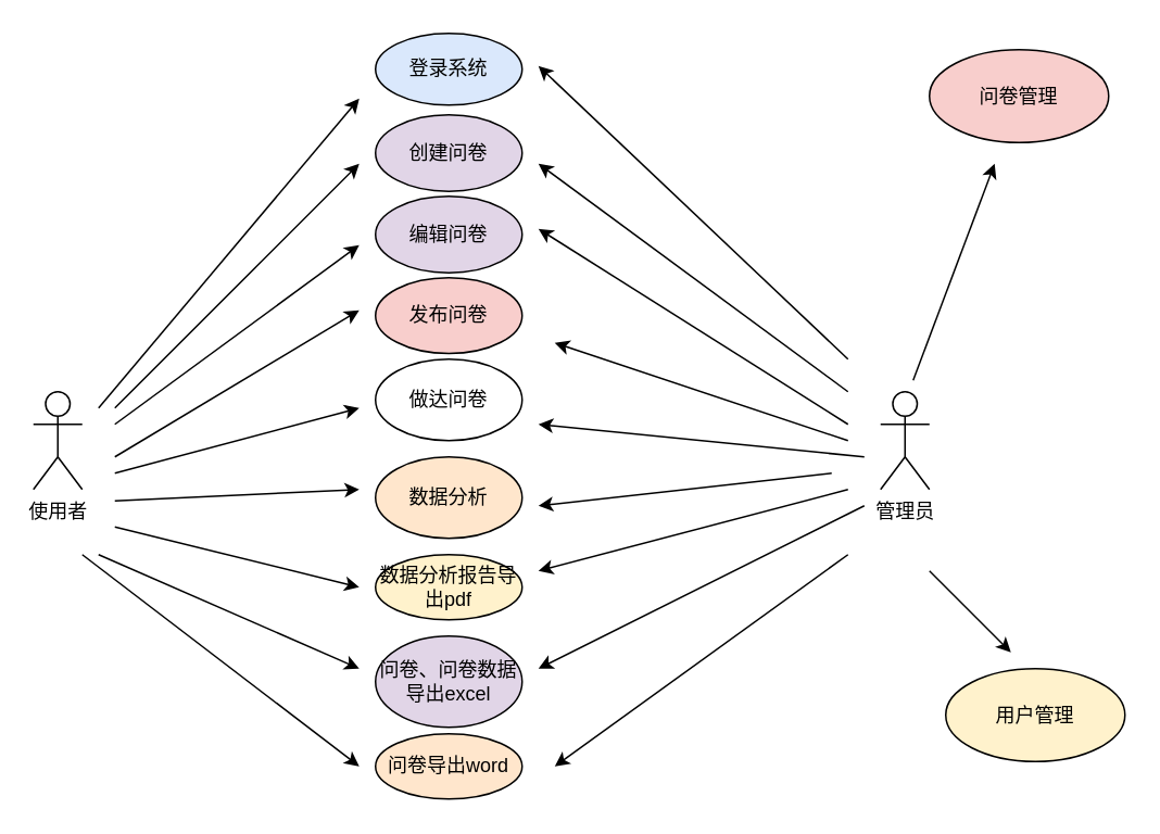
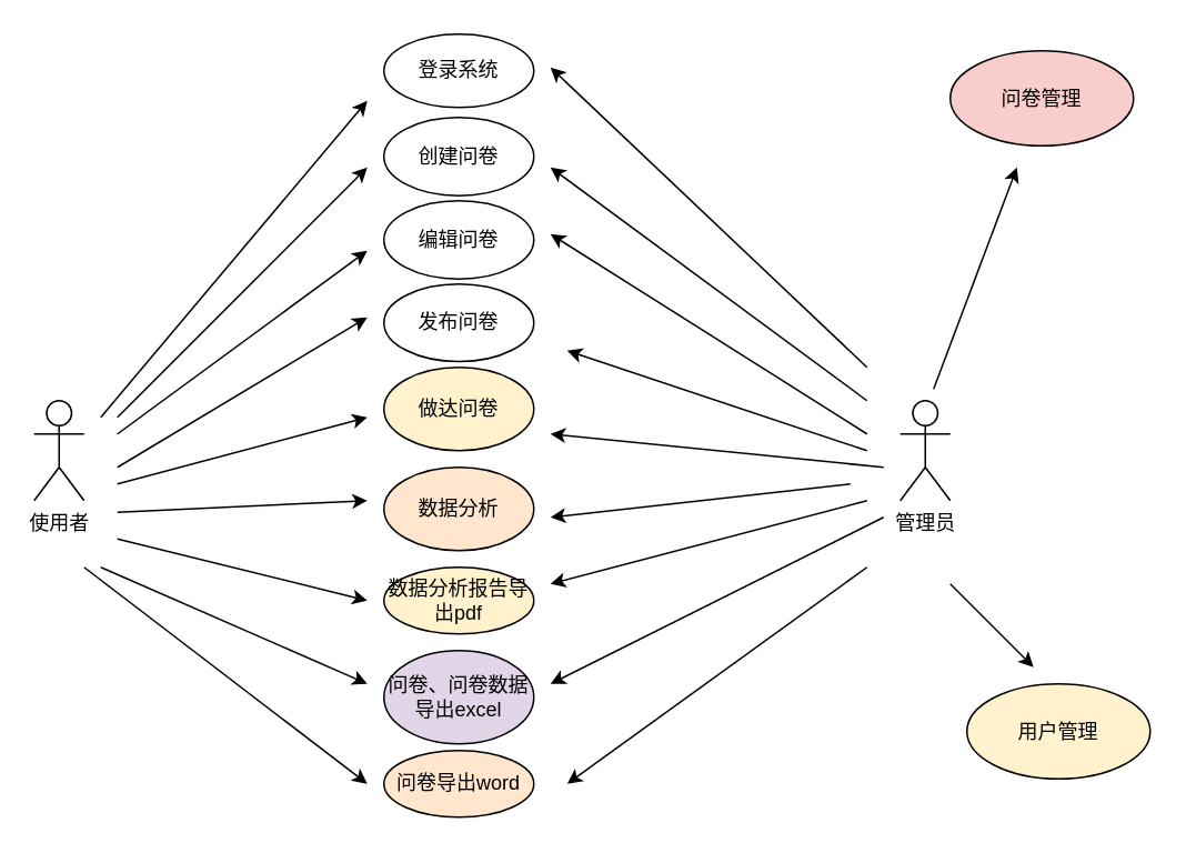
  <mxCell id="0" />
  <mxCell id="1" parent="0" />
  <mxCell id="2" value="使用者&lt;br&gt;" style="shape=umlActor;verticalLabelPosition=bottom;verticalAlign=top;html=1;outlineConnect=0;" vertex="1" parent="1"><mxGeometry x="20" y="240" width="30" height="60" as="geometry" /></mxCell>
  <mxCell id="3" value="管理员&lt;br&gt;" style="shape=umlActor;verticalLabelPosition=bottom;verticalAlign=top;html=1;outlineConnect=0;" vertex="1" parent="1"><mxGeometry x="540" y="240" width="30" height="60" as="geometry" /></mxCell>
- <mxCell id="4" value="创建问卷" style="ellipse;whiteSpace=wrap;html=1;fillColor=#e1d5e7;" vertex="1" parent="1"><mxGeometry x="230" y="70" width="90" height="47" as="geometry" /></mxCell>
+ <mxCell id="4" value="创建问卷" style="ellipse;whiteSpace=wrap;html=1;" vertex="1" parent="1"><mxGeometry x="230" y="70" width="90" height="47" as="geometry" /></mxCell>
  <mxCell id="5" value="用户管理" style="ellipse;whiteSpace=wrap;html=1;fillColor=#fff2cc;" vertex="1" parent="1"><mxGeometry x="580" y="410" width="110" height="57" as="geometry" /></mxCell>
  <mxCell id="6" value="数据分析" style="ellipse;whiteSpace=wrap;html=1;fillColor=#ffe6cc;" vertex="1" parent="1"><mxGeometry x="230" y="280" width="90" height="50" as="geometry" /></mxCell>
  <mxCell id="7" value="数据分析报告导出pdf" style="ellipse;whiteSpace=wrap;html=1;fillColor=#fff2cc;" vertex="1" parent="1"><mxGeometry x="230" y="340" width="90" height="40" as="geometry" /></mxCell>
  <mxCell id="8" value="问卷、问卷数据导出excel" style="ellipse;whiteSpace=wrap;html=1;fillColor=#e1d5e7;" vertex="1" parent="1"><mxGeometry x="230" y="390" width="90" height="56" as="geometry" /></mxCell>
  <mxCell id="9" value="问卷管理" style="ellipse;whiteSpace=wrap;html=1;fillColor=#f8cecc;" vertex="1" parent="1"><mxGeometry x="570" y="30" width="110" height="57" as="geometry" /></mxCell>
- <mxCell id="10" value="发布问卷" style="ellipse;whiteSpace=wrap;html=1;fillColor=#f8cecc;" vertex="1" parent="1"><mxGeometry x="230" y="170" width="90" height="46.5" as="geometry" /></mxCell>
+ <mxCell id="10" value="发布问卷" style="ellipse;whiteSpace=wrap;html=1;" vertex="1" parent="1"><mxGeometry x="230" y="170" width="90" height="46.5" as="geometry" /></mxCell>
  <mxCell id="11" value="问卷导出word" style="ellipse;whiteSpace=wrap;html=1;fillColor=#ffe6cc;" vertex="1" parent="1"><mxGeometry x="230" y="450" width="90" height="40" as="geometry" /></mxCell>
- <mxCell id="12" value="做达问卷" style="ellipse;whiteSpace=wrap;html=1;" vertex="1" parent="1"><mxGeometry x="230" y="220" width="90" height="50" as="geometry" /></mxCell>
- <mxCell id="13" value="登录系统" style="ellipse;whiteSpace=wrap;html=1;fillColor=#dae8fc;" vertex="1" parent="1"><mxGeometry x="230" y="20" width="90" height="44" as="geometry" /></mxCell>
- <mxCell id="14" value="编辑问卷" style="ellipse;whiteSpace=wrap;html=1;fillColor=#e1d5e7;" vertex="1" parent="1"><mxGeometry x="230" y="120" width="90" height="47" as="geometry" /></mxCell>
+ <mxCell id="12" value="做达问卷" style="ellipse;whiteSpace=wrap;html=1;fillColor=#fff2cc;" vertex="1" parent="1"><mxGeometry x="230" y="220" width="90" height="50" as="geometry" /></mxCell>
+ <mxCell id="13" value="登录系统" style="ellipse;whiteSpace=wrap;html=1;" vertex="1" parent="1"><mxGeometry x="230" y="20" width="90" height="44" as="geometry" /></mxCell>
+ <mxCell id="14" value="编辑问卷" style="ellipse;whiteSpace=wrap;html=1;" vertex="1" parent="1"><mxGeometry x="230" y="120" width="90" height="47" as="geometry" /></mxCell>
  <mxCell id="15" value="" style="endArrow=classic;html=1;" edge="1" parent="1"><mxGeometry width="50" height="50" relative="1" as="geometry"><mxPoint x="60" y="250" as="sourcePoint" /><mxPoint x="220" y="60" as="targetPoint" /></mxGeometry></mxCell>
  <mxCell id="16" value="" style="endArrow=classic;html=1;" edge="1" parent="1"><mxGeometry width="50" height="50" relative="1" as="geometry"><mxPoint x="70" y="307" as="sourcePoint" /><mxPoint x="220" y="300" as="targetPoint" /></mxGeometry></mxCell>
  <mxCell id="17" value="" style="endArrow=classic;html=1;" edge="1" parent="1"><mxGeometry width="50" height="50" relative="1" as="geometry"><mxPoint x="70" y="250" as="sourcePoint" /><mxPoint x="220" y="100" as="targetPoint" /></mxGeometry></mxCell>
  <mxCell id="18" value="" style="endArrow=classic;html=1;" edge="1" parent="1"><mxGeometry width="50" height="50" relative="1" as="geometry"><mxPoint x="70" y="260" as="sourcePoint" /><mxPoint x="220" y="150" as="targetPoint" /></mxGeometry></mxCell>
  <mxCell id="19" value="" style="endArrow=classic;html=1;" edge="1" parent="1"><mxGeometry width="50" height="50" relative="1" as="geometry"><mxPoint x="70" y="280" as="sourcePoint" /><mxPoint x="220" y="190" as="targetPoint" /></mxGeometry></mxCell>
  <mxCell id="20" value="" style="endArrow=classic;html=1;" edge="1" parent="1"><mxGeometry width="50" height="50" relative="1" as="geometry"><mxPoint x="70" y="323" as="sourcePoint" /><mxPoint x="220" y="360" as="targetPoint" /></mxGeometry></mxCell>
  <mxCell id="21" value="" style="endArrow=classic;html=1;" edge="1" parent="1"><mxGeometry width="50" height="50" relative="1" as="geometry"><mxPoint x="70" y="290" as="sourcePoint" /><mxPoint x="220" y="250" as="targetPoint" /></mxGeometry></mxCell>
  <mxCell id="22" value="" style="endArrow=classic;html=1;" edge="1" parent="1"><mxGeometry width="50" height="50" relative="1" as="geometry"><mxPoint x="60" y="340" as="sourcePoint" /><mxPoint x="220" y="410" as="targetPoint" /></mxGeometry></mxCell>
  <mxCell id="23" value="" style="endArrow=classic;html=1;" edge="1" parent="1"><mxGeometry width="50" height="50" relative="1" as="geometry"><mxPoint x="50" y="340" as="sourcePoint" /><mxPoint x="220" y="470" as="targetPoint" /></mxGeometry></mxCell>
  <mxCell id="24" value="" style="endArrow=classic;html=1;" edge="1" parent="1"><mxGeometry width="50" height="50" relative="1" as="geometry"><mxPoint x="520" y="220" as="sourcePoint" /><mxPoint x="330" y="40" as="targetPoint" /></mxGeometry></mxCell>
  <mxCell id="25" value="" style="endArrow=classic;html=1;" edge="1" parent="1"><mxGeometry width="50" height="50" relative="1" as="geometry"><mxPoint x="520" y="240" as="sourcePoint" /><mxPoint x="330" y="100" as="targetPoint" /></mxGeometry></mxCell>
  <mxCell id="26" value="" style="endArrow=classic;html=1;" edge="1" parent="1"><mxGeometry width="50" height="50" relative="1" as="geometry"><mxPoint x="520" y="260" as="sourcePoint" /><mxPoint x="330" y="140" as="targetPoint" /></mxGeometry></mxCell>
  <mxCell id="27" value="" style="endArrow=classic;html=1;" edge="1" parent="1"><mxGeometry width="50" height="50" relative="1" as="geometry"><mxPoint x="520" y="270" as="sourcePoint" /><mxPoint x="340" y="210" as="targetPoint" /></mxGeometry></mxCell>
  <mxCell id="28" value="" style="endArrow=classic;html=1;" edge="1" parent="1"><mxGeometry width="50" height="50" relative="1" as="geometry"><mxPoint x="530" y="280" as="sourcePoint" /><mxPoint x="330" y="260" as="targetPoint" /></mxGeometry></mxCell>
  <mxCell id="29" value="" style="endArrow=classic;html=1;" edge="1" parent="1"><mxGeometry width="50" height="50" relative="1" as="geometry"><mxPoint x="510" y="290" as="sourcePoint" /><mxPoint x="330" y="310" as="targetPoint" /></mxGeometry></mxCell>
  <mxCell id="30" value="" style="endArrow=classic;html=1;" edge="1" parent="1"><mxGeometry width="50" height="50" relative="1" as="geometry"><mxPoint x="520" y="300" as="sourcePoint" /><mxPoint x="330" y="350" as="targetPoint" /></mxGeometry></mxCell>
  <mxCell id="31" value="" style="endArrow=classic;html=1;" edge="1" parent="1"><mxGeometry width="50" height="50" relative="1" as="geometry"><mxPoint x="530" y="310" as="sourcePoint" /><mxPoint x="330" y="410" as="targetPoint" /></mxGeometry></mxCell>
  <mxCell id="32" value="" style="endArrow=classic;html=1;" edge="1" parent="1"><mxGeometry width="50" height="50" relative="1" as="geometry"><mxPoint x="520" y="340" as="sourcePoint" /><mxPoint x="340" y="470" as="targetPoint" /></mxGeometry></mxCell>
  <mxCell id="33" value="" style="endArrow=classic;html=1;" edge="1" parent="1"><mxGeometry width="50" height="50" relative="1" as="geometry"><mxPoint x="570" y="350" as="sourcePoint" /><mxPoint x="620" y="400" as="targetPoint" /></mxGeometry></mxCell>
  <mxCell id="34" value="" style="endArrow=classic;html=1;" edge="1" parent="1"><mxGeometry width="50" height="50" relative="1" as="geometry"><mxPoint x="560" y="233" as="sourcePoint" /><mxPoint x="610" y="100" as="targetPoint" /></mxGeometry></mxCell>
